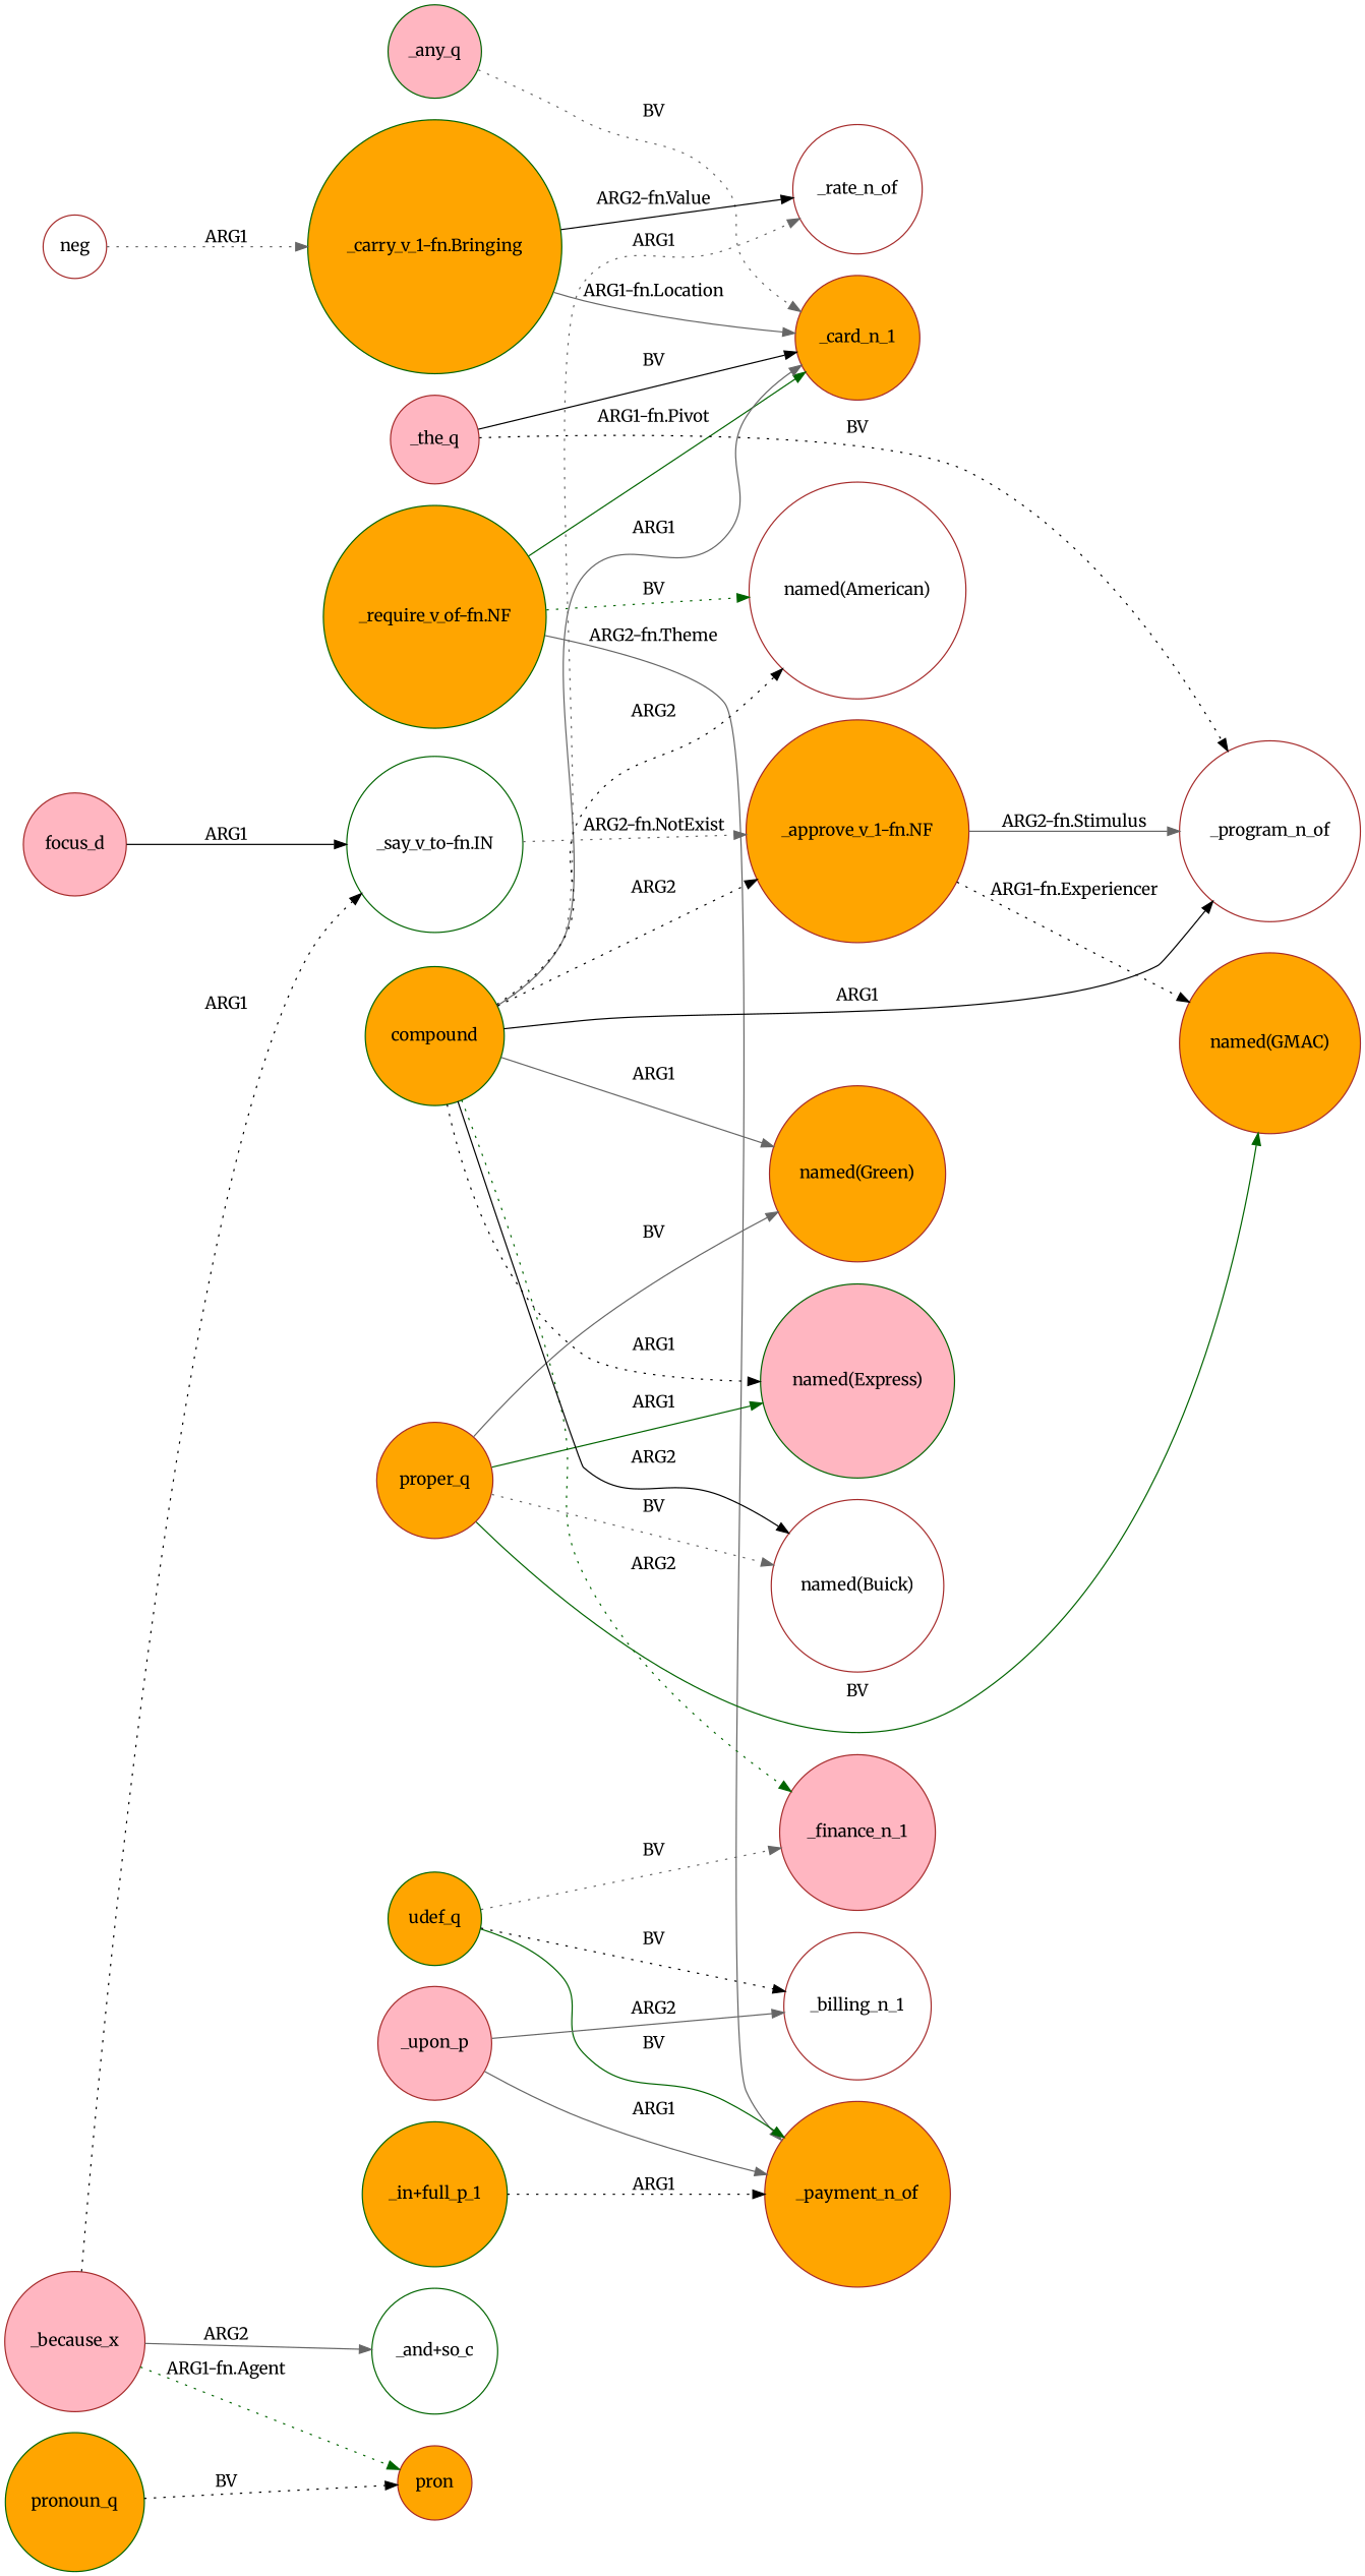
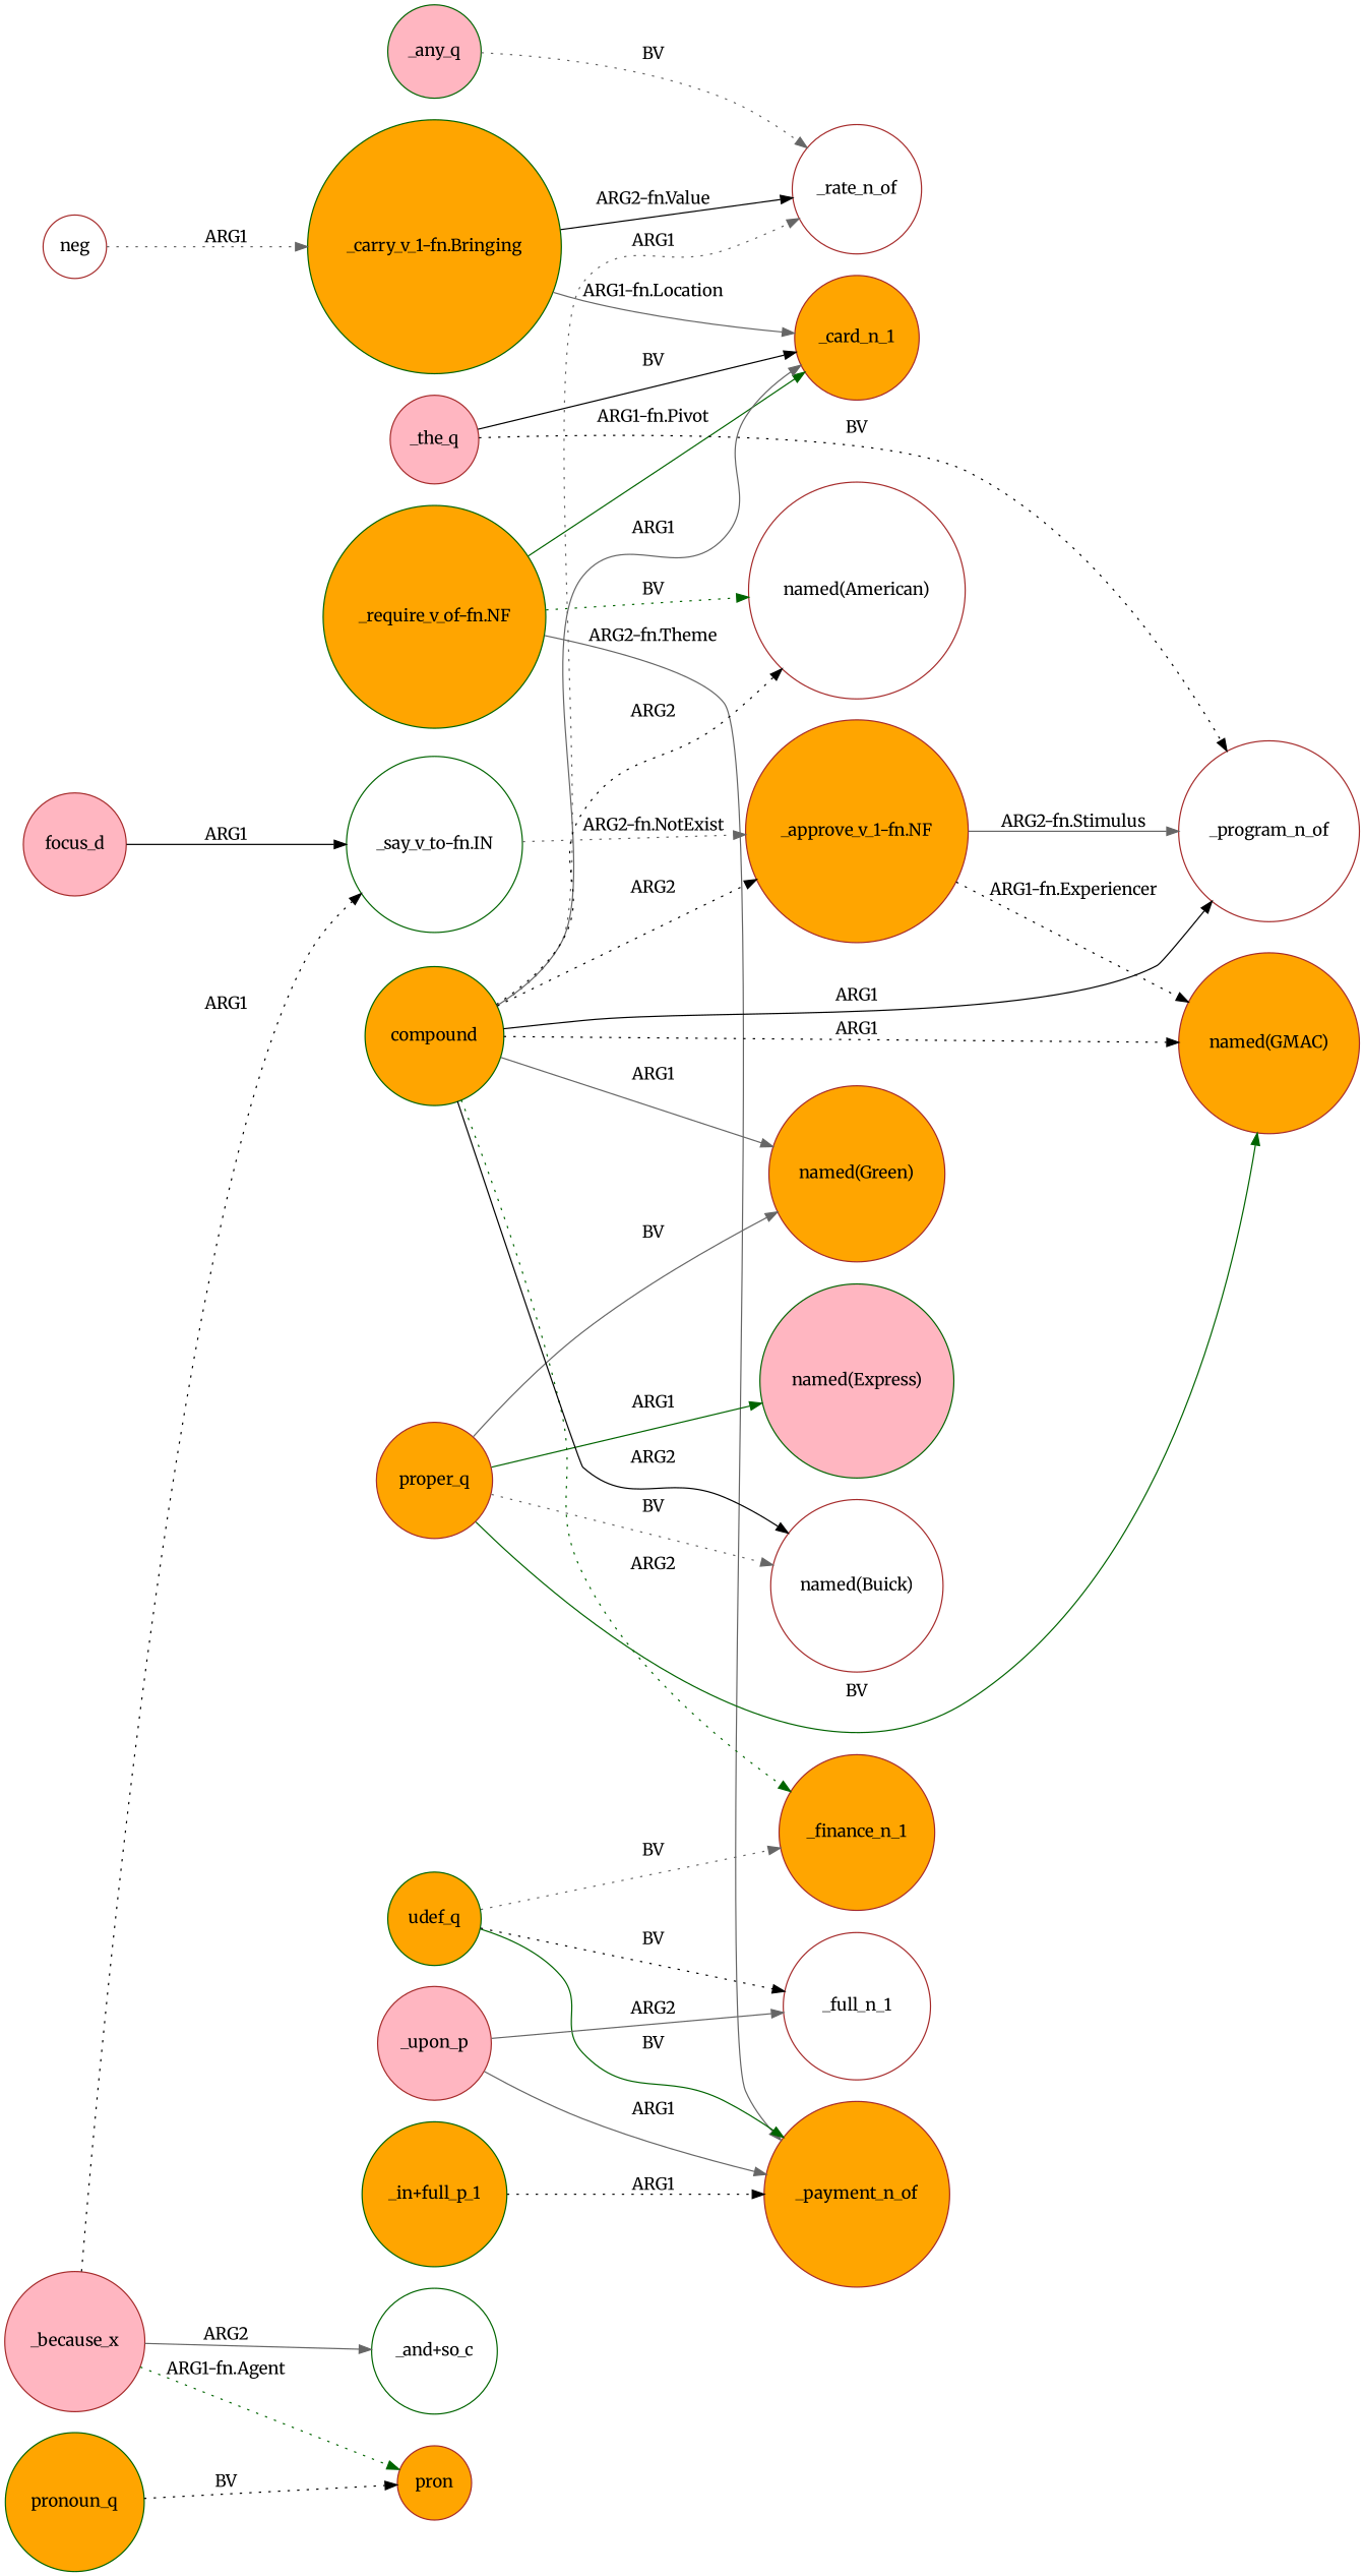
  digraph {
    fontname=Merriweather
    rankdir=LR
    node [color=brown fillcolor=orange fontname=Merriweather shape=circle style=filled]
    edge [color=gray40 fontname=Merriweather style=dotted]
    _any_q [color=darkgreen fillcolor=lightpink]
    _rate_n_of [fillcolor=white]
    "_require_v_of-fn.NF" [color=darkgreen]
    _payment_n_of
    _card_n_1
    "named(American)" [fillcolor=white]
    udef_q [color=darkgreen]
-   _finance_n_1 [fillcolor=lightpink]
-   _billing_n_1 [fillcolor=white]
+   _finance_n_1
+   _billing_n_1 [fillcolor=white label=_full_n_1]
    "named(Express)" [color=darkgreen fillcolor=lightpink]
    proper_q
    "named(Buick)" [fillcolor=white]
    "named(GMAC)"
    "named(Green)"
    "_carry_v_1-fn.Bringing" [color=darkgreen]
    "_approve_v_1-fn.NF"
    _program_n_of [fillcolor=white]
    _upon_p [fillcolor=lightpink]
    compound [color=darkgreen]
    focus_d [fillcolor=lightpink]
    "_say_v_to-fn.IN" [color=darkgreen fillcolor=white]
    neg [fillcolor=white]
    _the_q [fillcolor=lightpink]
    pronoun_q [color=darkgreen]
    pron
    "_in+full_p_1" [color=darkgreen]
    _because_x [fillcolor=lightpink]
    "_and+so_c" [color=darkgreen fillcolor=white]
-   _any_q -> _card_n_1 [label=BV]
+   _any_q -> _rate_n_of [label=BV]
    "_require_v_of-fn.NF" -> _payment_n_of [label="ARG2-fn.Theme" style=solid]
    "_require_v_of-fn.NF" -> _card_n_1 [color=darkgreen label="ARG1-fn.Pivot" style=solid]
    "_require_v_of-fn.NF" -> "named(American)" [color=darkgreen label=BV]
    udef_q -> _payment_n_of [color=darkgreen label=BV style=solid]
    udef_q -> _finance_n_1 [label=BV]
    udef_q -> _billing_n_1 [color=black label=BV]
    proper_q -> "named(Express)" [color=darkgreen label=ARG1 style=solid]
    proper_q -> "named(Buick)" [label=BV]
    proper_q -> "named(GMAC)" [color=darkgreen label=BV style=solid]
    proper_q -> "named(Green)" [label=BV style=solid]
    "_carry_v_1-fn.Bringing" -> _rate_n_of [color=black label="ARG2-fn.Value" style=solid]
    "_carry_v_1-fn.Bringing" -> _card_n_1 [label="ARG1-fn.Location" style=solid]
    "_approve_v_1-fn.NF" -> "named(GMAC)" [color=black label="ARG1-fn.Experiencer"]
    "_approve_v_1-fn.NF" -> _program_n_of [label="ARG2-fn.Stimulus" style=solid]
    _upon_p -> _payment_n_of [label=ARG1 style=solid]
    _upon_p -> _billing_n_1 [label=ARG2 style=solid]
    compound -> _rate_n_of [label=ARG1]
    compound -> _card_n_1 [label=ARG1 style=solid]
    compound -> "named(American)" [color=black label=ARG2]
    compound -> _finance_n_1 [color=darkgreen label=ARG2]
-   compound -> "named(Express)" [color=black label=ARG1]
+   compound -> "named(GMAC)" [color=black label=ARG1]
    compound -> "named(Buick)" [color=black label=ARG2 style=solid]
    compound -> "named(Green)" [label=ARG1 style=solid]
    compound -> "_approve_v_1-fn.NF" [color=black label=ARG2]
    compound -> _program_n_of [color=black label=ARG1 style=solid]
    focus_d -> "_say_v_to-fn.IN" [color=black label=ARG1 style=solid]
    "_say_v_to-fn.IN" -> "_approve_v_1-fn.NF" [label="ARG2-fn.NotExist"]
    neg -> "_carry_v_1-fn.Bringing" [label=ARG1]
    _the_q -> _card_n_1 [color=black label=BV style=solid]
    _the_q -> _program_n_of [color=black label=BV]
    pronoun_q -> pron [color=black label=BV]
    "_in+full_p_1" -> _payment_n_of [color=black label=ARG1]
    _because_x -> "_say_v_to-fn.IN" [color=black label=ARG1]
    _because_x -> pron [color=darkgreen label="ARG1-fn.Agent"]
    _because_x -> "_and+so_c" [label=ARG2 style=solid]
  }
